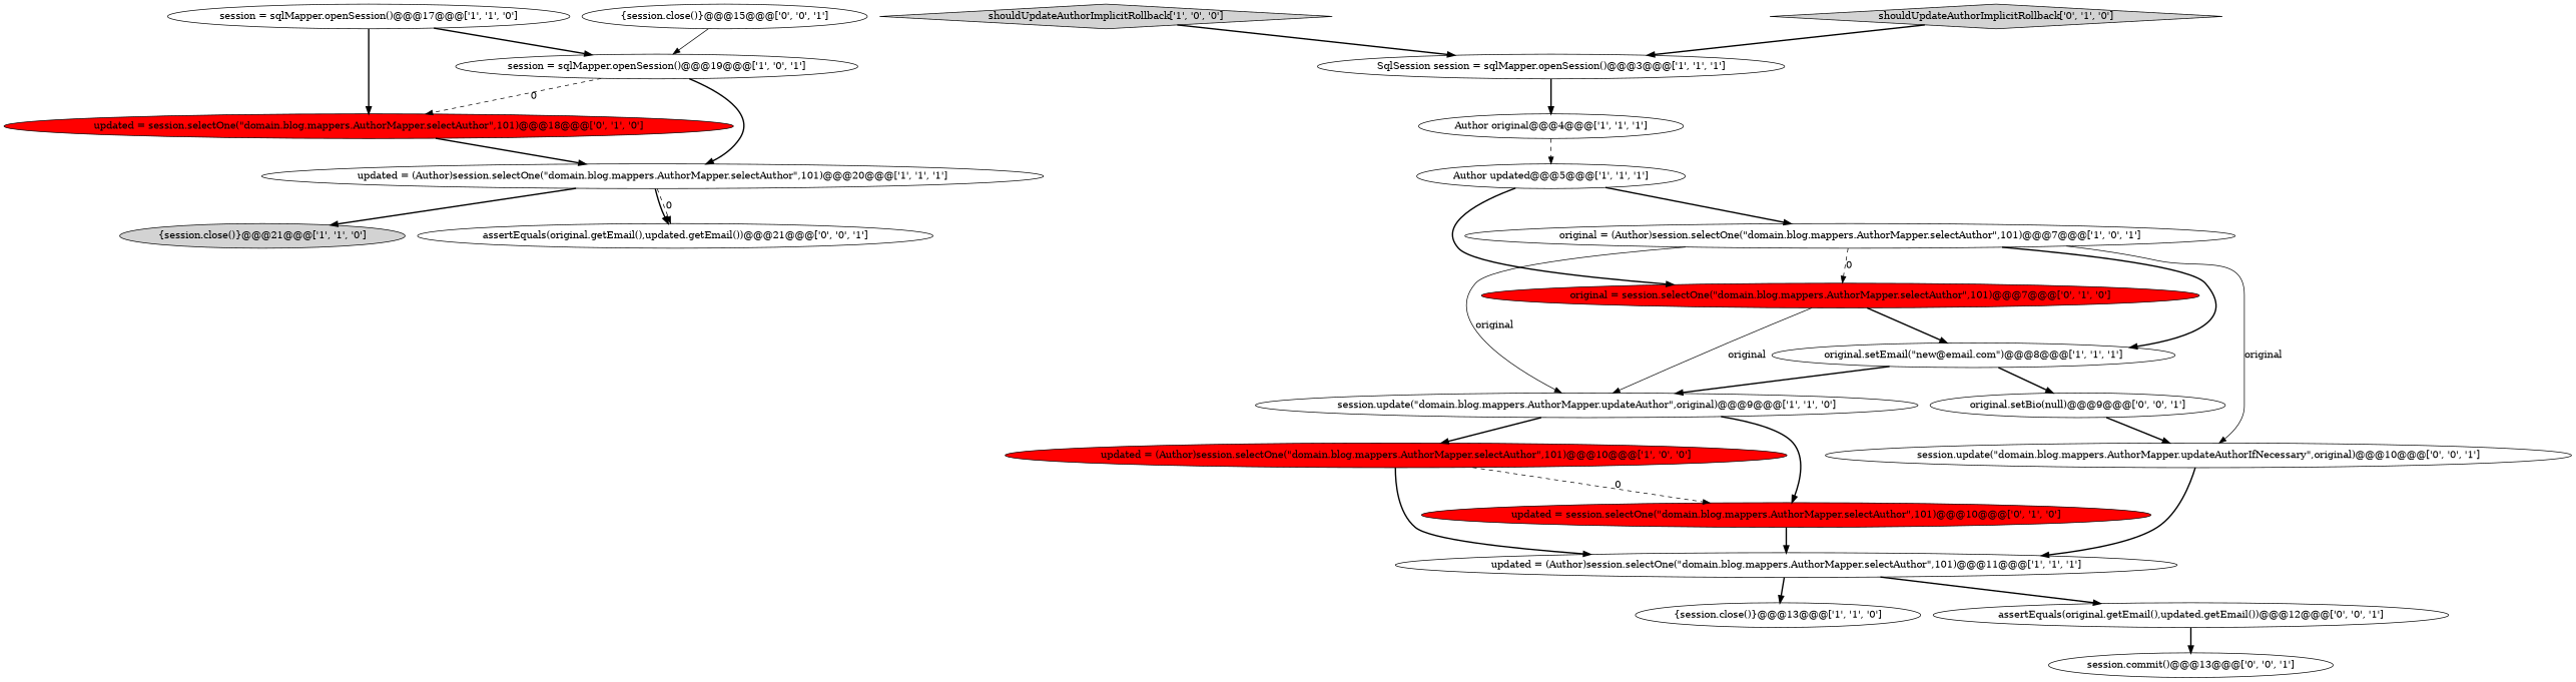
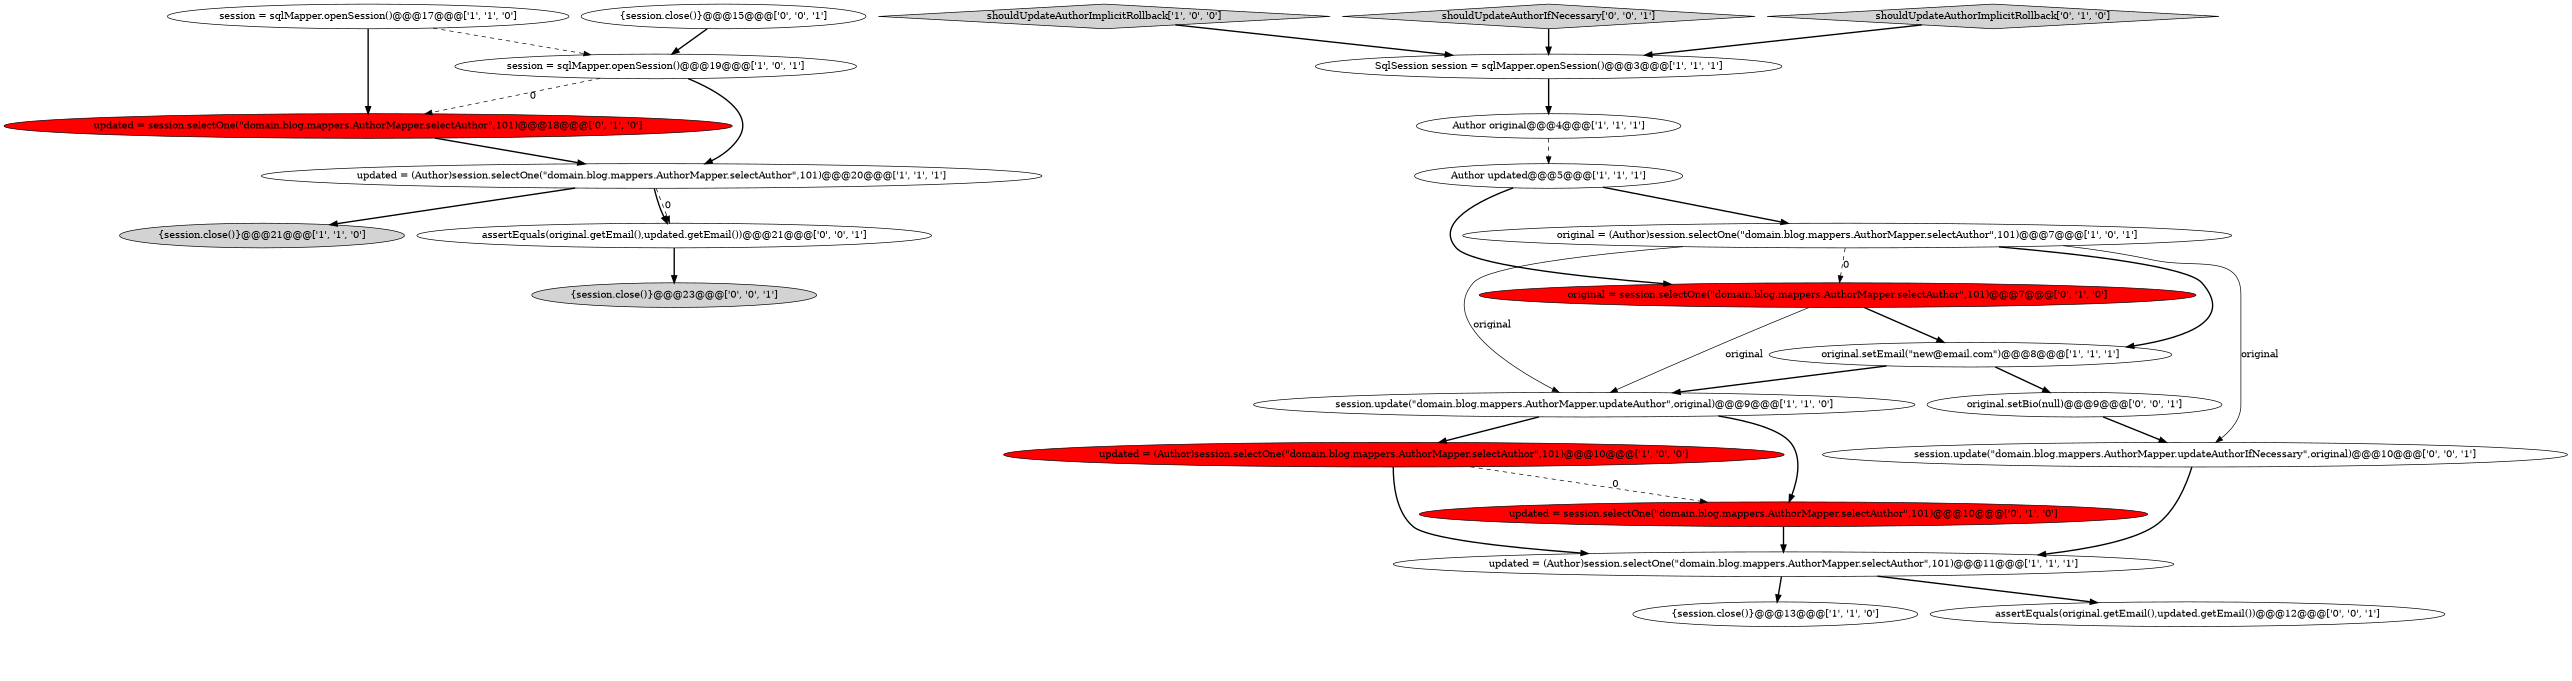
  digraph {
    node [fillcolor=white shape=ellipse style=filled]
    edge [style=bold]
    n1 [label="session = sqlMapper.openSession()@@@17@@@['1', '1', '0']"]
    n2 [label="session = sqlMapper.openSession()@@@19@@@['1', '0', '1']"]
    n3 [fillcolor=red label="updated = session.selectOne(\"domain.blog.mappers.AuthorMapper.selectAuthor\",101)@@@18@@@['0', '1', '0']"]
    n4 [label="updated = (Author)session.selectOne(\"domain.blog.mappers.AuthorMapper.selectAuthor\",101)@@@20@@@['1', '1', '1']"]
    n5 [label="Author updated@@@5@@@['1', '1', '1']"]
    n6 [label="original = (Author)session.selectOne(\"domain.blog.mappers.AuthorMapper.selectAuthor\",101)@@@7@@@['1', '0', '1']"]
    n7 [fillcolor=red label="original = session.selectOne(\"domain.blog.mappers.AuthorMapper.selectAuthor\",101)@@@7@@@['0', '1', '0']"]
    n8 [label="session.update(\"domain.blog.mappers.AuthorMapper.updateAuthorIfNecessary\",original)@@@10@@@['0', '0', '1']"]
    n9 [label="original.setEmail(\"new@email.com\")@@@8@@@['1', '1', '1']"]
    n10 [label="session.update(\"domain.blog.mappers.AuthorMapper.updateAuthor\",original)@@@9@@@['1', '1', '0']"]
    n11 [label="original.setBio(null)@@@9@@@['0', '0', '1']"]
    n12 [label="updated = (Author)session.selectOne(\"domain.blog.mappers.AuthorMapper.selectAuthor\",101)@@@11@@@['1', '1', '1']"]
+   n13 [fillcolor=lightgray label="{session.close()}@@@23@@@['0', '0', '1']"]
    n14 [fillcolor=lightgray label="{session.close()}@@@21@@@['1', '1', '0']"]
    n15 [fillcolor=red label="updated = session.selectOne(\"domain.blog.mappers.AuthorMapper.selectAuthor\",101)@@@10@@@['0', '1', '0']"]
    n16 [fillcolor=red label="updated = (Author)session.selectOne(\"domain.blog.mappers.AuthorMapper.selectAuthor\",101)@@@10@@@['1', '0', '0']"]
    n17 [label="{session.close()}@@@13@@@['1', '1', '0']"]
    n18 [label="assertEquals(original.getEmail(),updated.getEmail())@@@12@@@['0', '0', '1']"]
-   n19 [label="session.commit()@@@13@@@['0', '0', '1']"]
    n20 [label="Author original@@@4@@@['1', '1', '1']"]
    n21 [label="assertEquals(original.getEmail(),updated.getEmail())@@@21@@@['0', '0', '1']"]
    n22 [fillcolor=lightgray label="shouldUpdateAuthorImplicitRollback['1', '0', '0']" shape=diamond]
    n23 [label="SqlSession session = sqlMapper.openSession()@@@3@@@['1', '1', '1']"]
    n24 [label="{session.close()}@@@15@@@['0', '0', '1']"]
+   n25 [fillcolor=lightgray label="shouldUpdateAuthorIfNecessary['0', '0', '1']" shape=diamond]
    n26 [fillcolor=lightgray label="shouldUpdateAuthorImplicitRollback['0', '1', '0']" shape=diamond]
-   n1 -> n2
+   n1 -> n2 [style=dashed]
    n1 -> n3
    n2 -> n3 [label=0 style=dashed]
    n2 -> n4
    n3 -> n4
    n4 -> n14
    n4 -> n21
    n4 -> n21 [label=0 style=dashed]
    n5 -> n6
    n5 -> n7
    n6 -> n7 [label=0 style=dashed]
    n6 -> n8 [label=original style=solid]
    n6 -> n9
    n6 -> n10 [label=original style=solid]
    n7 -> n9
    n7 -> n10 [label=original style=solid]
    n8 -> n12
    n9 -> n10
    n9 -> n11
    n10 -> n15
    n10 -> n16
    n11 -> n8
    n12 -> n17
    n12 -> n18
    n15 -> n12
    n16 -> n12
    n16 -> n15 [label=0 style=dashed]
-   n18 -> n19
    n20 -> n5 [style=dashed]
+   n21 -> n13
    n22 -> n23
    n23 -> n20
-   n24 -> n2 [style=solid]
+   n24 -> n2
+   n25 -> n23
    n26 -> n23
  }
